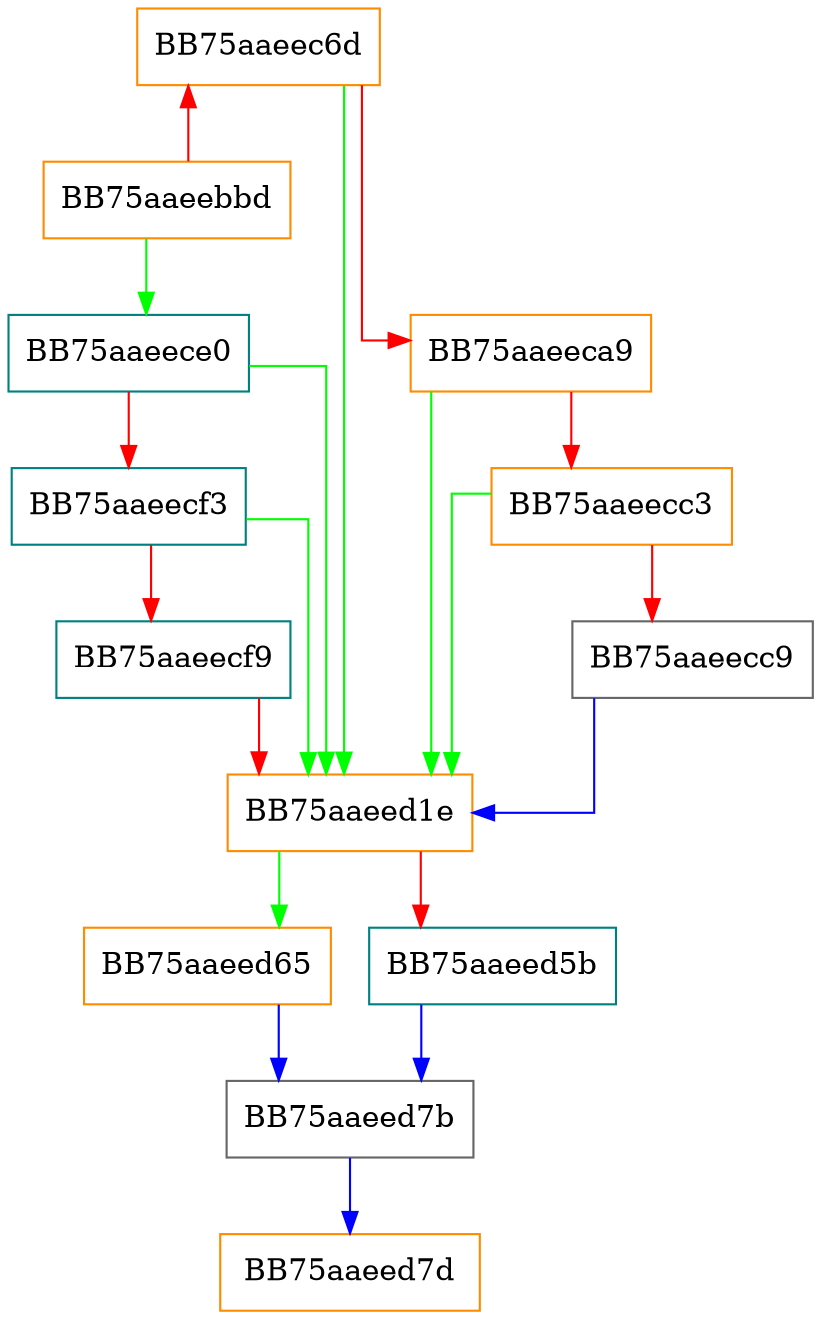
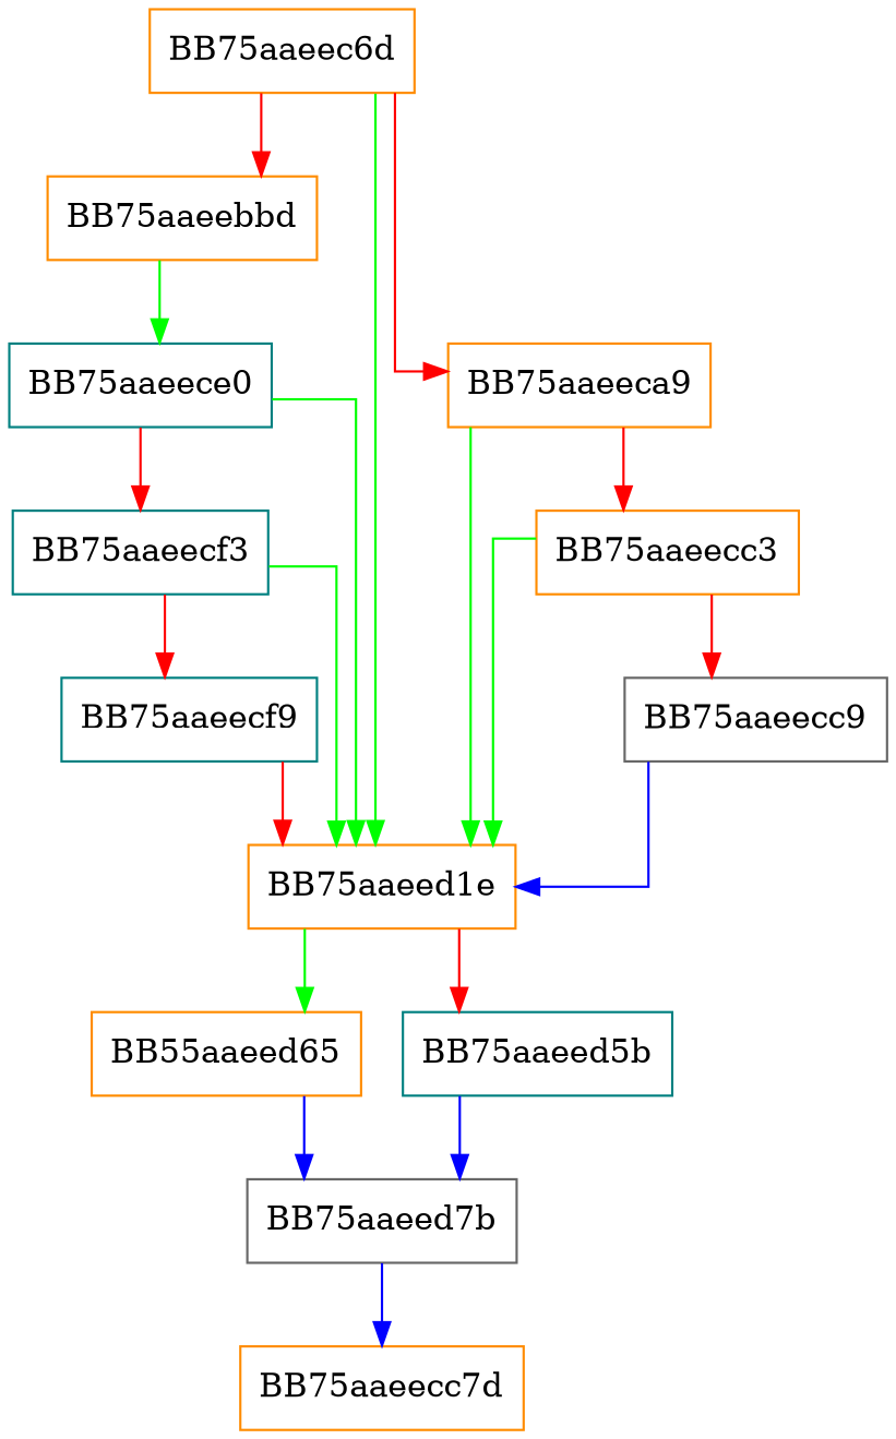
  digraph {
    splines=ortho
    node [color=darkorange shape=box]
    edge [color=red]
    BB75aaeece0 [color=teal]
    BB75aaeebbd
    BB75aaeec6d
    BB75aaeed1e
    BB75aaeecf3 [color=teal]
    BB75aaeeca9
-   BB75aaeed65
+   BB75aaeed65 [label=BB55aaeed65]
    BB75aaeed5b [color=teal]
    BB75aaeecf9 [color=teal]
    BB75aaeecc3
    BB75aaeed7b [color=gray40]
    BB75aaeecc9 [color=gray40]
-   BB75aaeed7d
+   BB75aaeed7d [label=BB75aaeecc7d]
    BB75aaeece0 -> BB75aaeed1e [color=green]
    BB75aaeece0 -> BB75aaeecf3
    BB75aaeebbd -> BB75aaeece0 [color=green]
-   BB75aaeebbd -> BB75aaeec6d
+   BB75aaeec6d -> BB75aaeebbd
    BB75aaeec6d -> BB75aaeed1e [color=green]
    BB75aaeec6d -> BB75aaeeca9
    BB75aaeed1e -> BB75aaeed65 [color=green]
    BB75aaeed1e -> BB75aaeed5b
    BB75aaeecf3 -> BB75aaeed1e [color=green]
    BB75aaeecf3 -> BB75aaeecf9
    BB75aaeeca9 -> BB75aaeed1e [color=green]
    BB75aaeeca9 -> BB75aaeecc3
    BB75aaeed65 -> BB75aaeed7b [color=blue]
    BB75aaeed5b -> BB75aaeed7b [color=blue]
    BB75aaeecf9 -> BB75aaeed1e
    BB75aaeecc3 -> BB75aaeed1e [color=green]
    BB75aaeecc3 -> BB75aaeecc9
    BB75aaeed7b -> BB75aaeed7d [color=blue]
    BB75aaeecc9 -> BB75aaeed1e [color=blue]
  }
